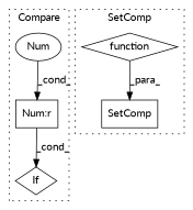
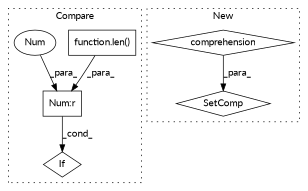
  digraph {
    fontname=Lato
    node [fontname=Lato l=3 shape=diamond]
    edge [fontname=Lato]
+   n1 [a=75 l="4,1" label="function.len()" s="1450,1465" shape=box]
    n2 [a=40 l=21 label="Num:r" s=1450 shape=box]
    n3 [a=96 label=If s=1447]
    n4 [a=76 l=1 label=Num s=1470 shape=ellipse]
-   n5 [a=69 l=48 label=SetComp s=2242 shape=box]
-   n6 [a=45 label=function s=2258]
+   n5 [a=69 l=48 label=SetComp s=2242]
+   n6 [a=45 label=comprehension s=2258]
    subgraph cluster_1 {
      label=Compare
      style=dotted
+     n1
      n2
      n3
      n4
    }
    subgraph cluster_2 {
-     label=SetComp
+     label=New
      style=dotted
      n5
      n6
    }
+   n1 -> n2 [label=_para_]
    n2 -> n3 [label=_cond_]
-   n4 -> n2 [label=_cond_]
+   n4 -> n2 [label=_para_]
    n6 -> n5 [label=_para_]
  }
